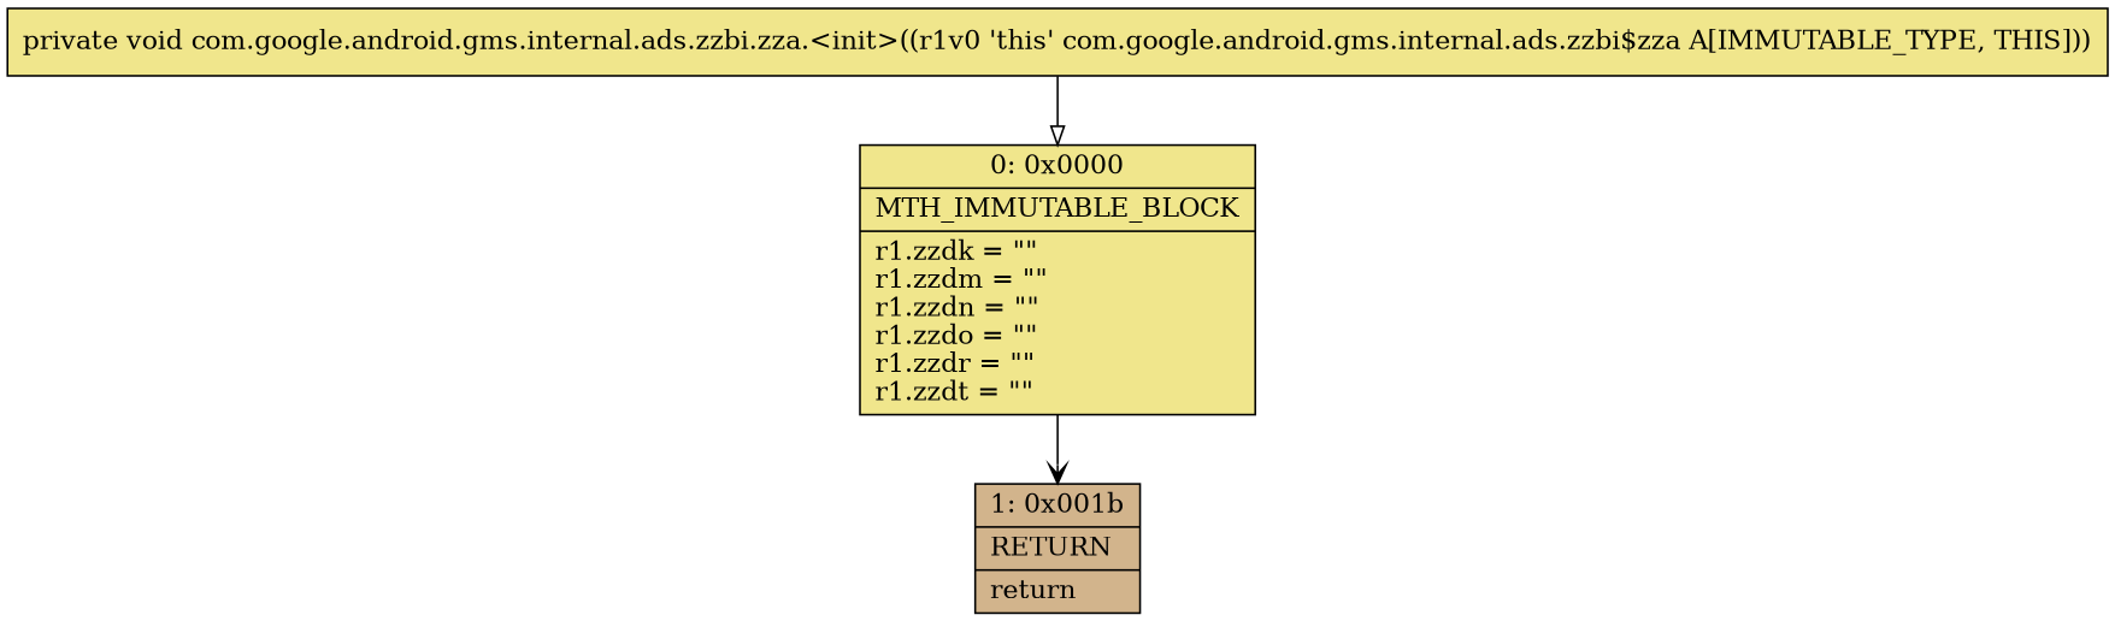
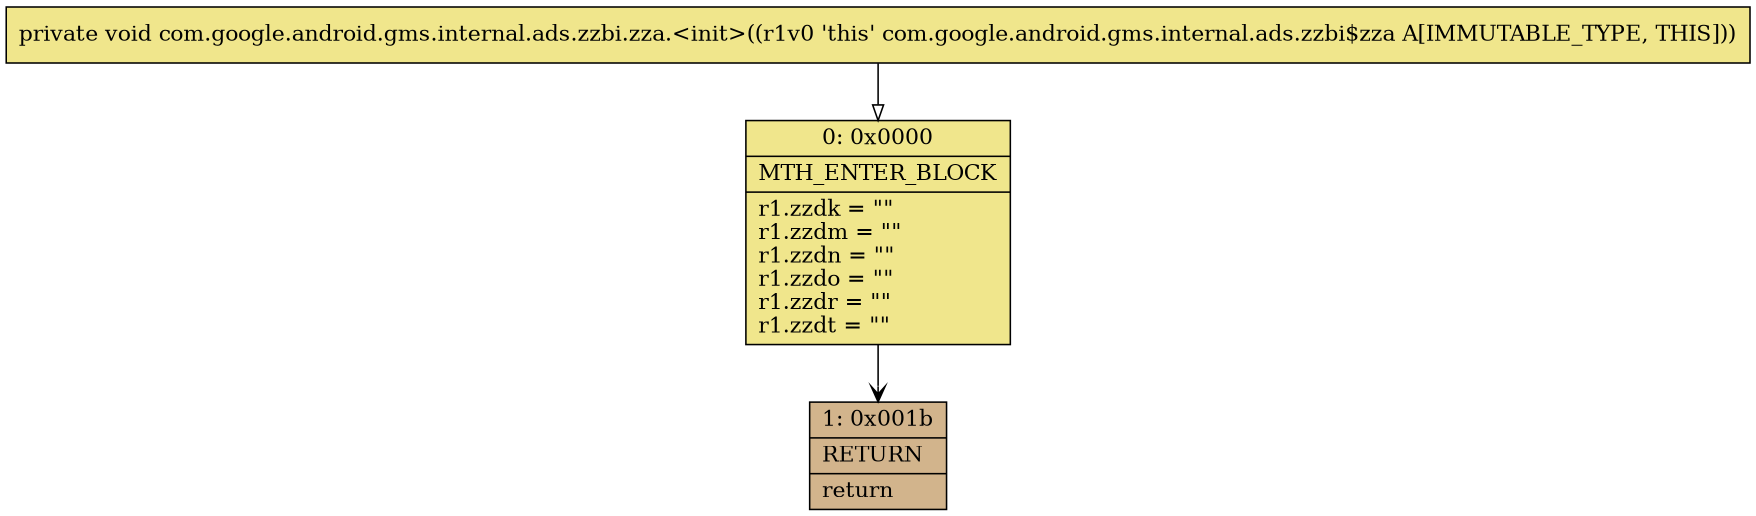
  digraph {
    node [shape=record style=filled fillcolor=khaki]
-   n1 [label="{0\:\ 0x0000|MTH_IMMUTABLE_BLOCK\l|r1.zzdk = \"\"\lr1.zzdm = \"\"\lr1.zzdn = \"\"\lr1.zzdo = \"\"\lr1.zzdr = \"\"\lr1.zzdt = \"\"\l}"]
+   n1 [label="{0\:\ 0x0000|MTH_ENTER_BLOCK\l|r1.zzdk = \"\"\lr1.zzdm = \"\"\lr1.zzdn = \"\"\lr1.zzdo = \"\"\lr1.zzdr = \"\"\lr1.zzdt = \"\"\l}"]
    n2 [label="{1\:\ 0x001b|RETURN\l|return\l}" fillcolor=tan]
    n3 [label="{private void com.google.android.gms.internal.ads.zzbi.zza.\<init\>((r1v0 'this' com.google.android.gms.internal.ads.zzbi$zza A[IMMUTABLE_TYPE, THIS])) }"]
    n1 -> n2 [arrowhead=vee]
    n3 -> n1 [arrowhead=onormal]
  }
